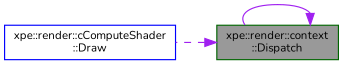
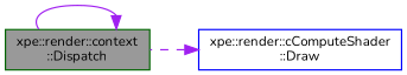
  digraph {
    rankdir=RL
    fontname=Nunito
    node [fontname=Nunito fontsize=10 shape=box style=filled]
    edge [color=purple dir=back fontname=Nunito fontsize=10 labelfontname=Helvetica labelfontsize=10]
    n1 [color=darkgreen fillcolor=grey60 fontcolor=black height=0.2 label="xpe::render::context\l::Dispatch" width=0.4]
    n2 [color=blue fillcolor=white height=0.2 label="xpe::render::cComputeShader\l::Draw" width=0.4]
    n1 -> n1 [style=solid]
-   n1 -> n2 [style=dashed]
+   n2 -> n1 [style=dashed]
  }
